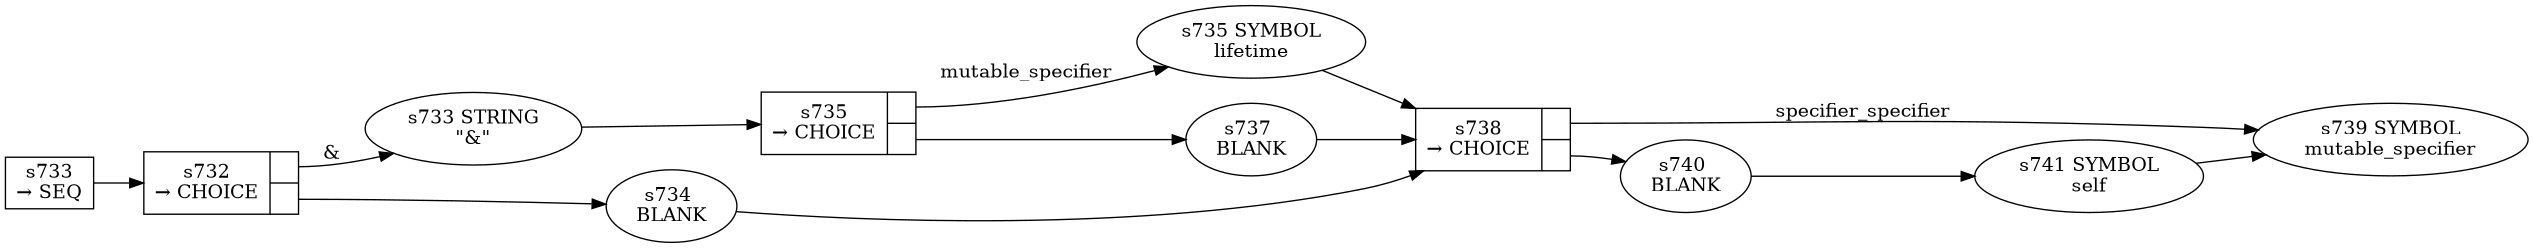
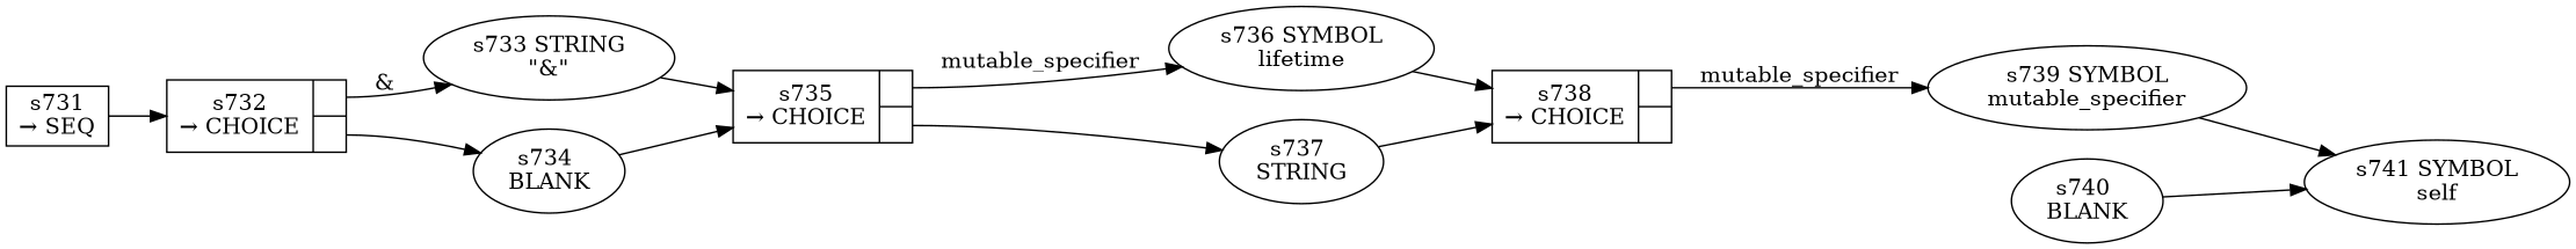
  digraph {
    rankdir=LR
-   n1 [fixedsize=false label="s733\n&rarr; SEQ" peripheries=1 shape=record]
+   n1 [fixedsize=false label="s731\n&rarr; SEQ" peripheries=1 shape=record]
    n2 [fixedsize=false label="{s732\n&rarr; CHOICE|{<p0>|<p1>}}" peripheries=1 shape=record]
    n3 [label="s733 STRING\n\"&\""]
    n4 [label="s734 \nBLANK"]
    n5 [fixedsize=false label="{s735\n&rarr; CHOICE|{<p0>|<p1>}}" peripheries=1 shape=record]
-   n6 [label="s735 SYMBOL\nlifetime"]
-   n7 [label="s737 \nBLANK"]
+   n6 [label="s736 SYMBOL\nlifetime"]
+   n7 [label="s737 \nSTRING"]
    n8 [fixedsize=false label="{s738\n&rarr; CHOICE|{<p0>|<p1>}}" peripheries=1 shape=record]
    n9 [label="s739 SYMBOL\nmutable_specifier"]
    n10 [label="s740 \nBLANK"]
    n11 [label="s741 SYMBOL\nself"]
    n1 -> n2
    n2 -> n3 [label="&" tailport=p0]
    n2 -> n4 [tailport=p1]
    n3 -> n5
-   n4 -> n8
+   n4 -> n5
    n5 -> n6 [label=mutable_specifier tailport=p0]
    n5 -> n7 [tailport=p1]
    n6 -> n8
    n7 -> n8
-   n8 -> n9 [label=specifier_specifier tailport=p0]
-   n8 -> n10 [tailport=p1]
-   n11 -> n9
+   n8 -> n9 [label=mutable_specifier tailport=p0]
+   n9 -> n11
    n10 -> n11
  }
